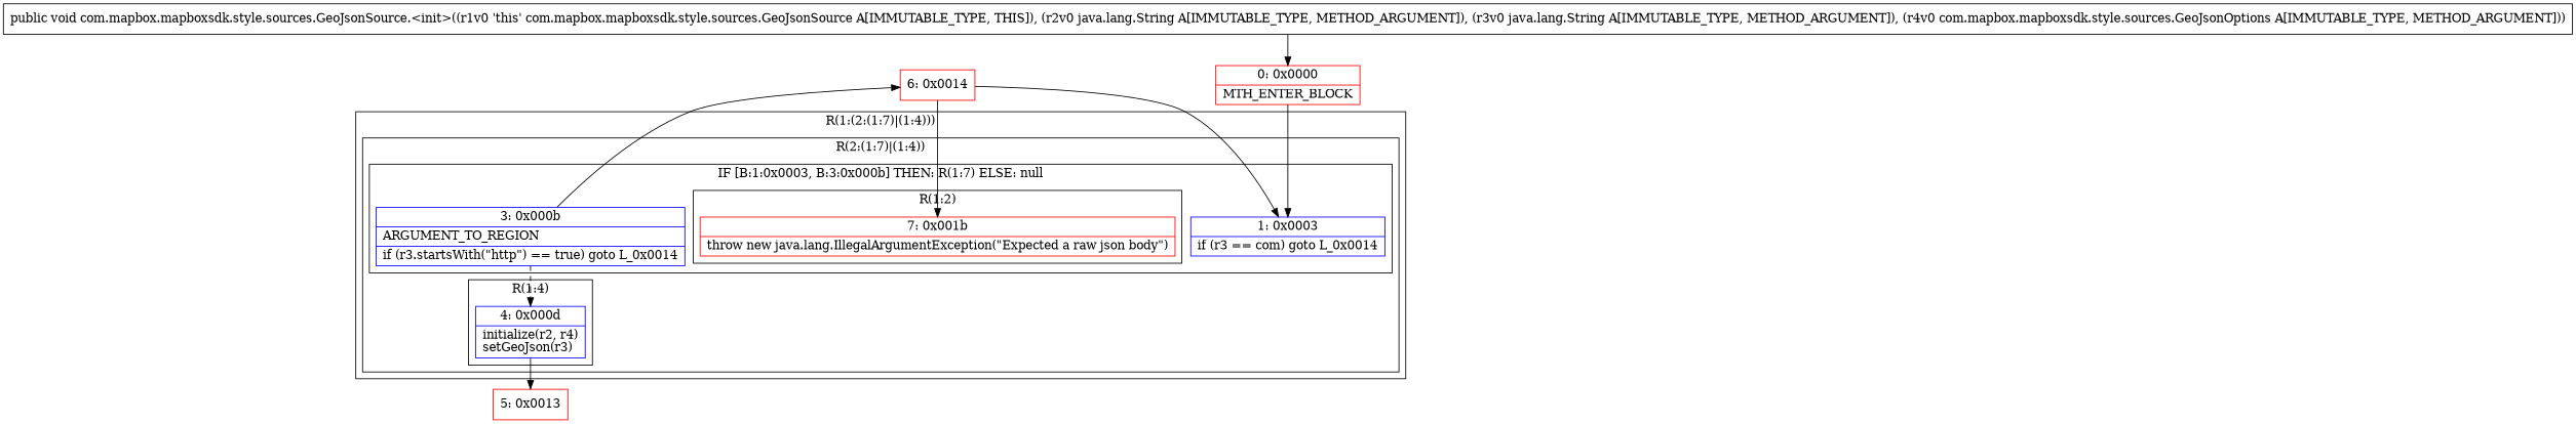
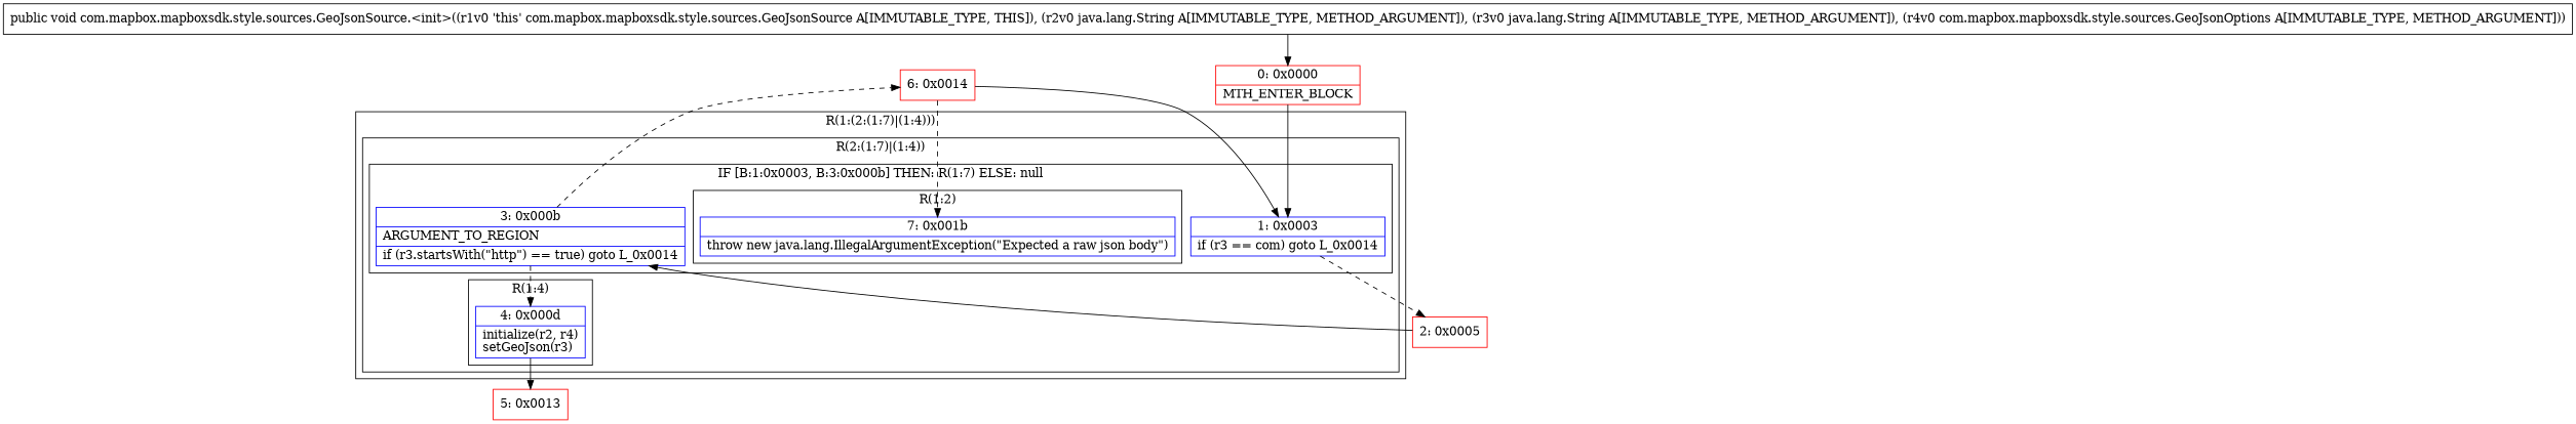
  digraph {
    node [color=blue shape=record]
-   n1 [color=red label="{7\:\ 0x001b|throw new java.lang.IllegalArgumentException(\"Expected a raw json body\")\l}"]
+   n1 [label="{7\:\ 0x001b|throw new java.lang.IllegalArgumentException(\"Expected a raw json body\")\l}"]
    n2 [label="{1\:\ 0x0003|if (r3 == com) goto L_0x0014\l}"]
    n3 [label="{3\:\ 0x000b|ARGUMENT_TO_REGION\l|if (r3.startsWith(\"http\") == true) goto L_0x0014\l}"]
    n4 [label="{4\:\ 0x000d|initialize(r2, r4)\lsetGeoJson(r3)\l}"]
+   n5 [color=red label="{2\:\ 0x0005}"]
    n6 [color=red label="{6\:\ 0x0014}"]
    n7 [color=red label="{5\:\ 0x0013}"]
    n8 [color=red label="{0\:\ 0x0000|MTH_ENTER_BLOCK\l}"]
    n9 [label="{public void com.mapbox.mapboxsdk.style.sources.GeoJsonSource.\<init\>((r1v0 'this' com.mapbox.mapboxsdk.style.sources.GeoJsonSource A[IMMUTABLE_TYPE, THIS]), (r2v0 java.lang.String A[IMMUTABLE_TYPE, METHOD_ARGUMENT]), (r3v0 java.lang.String A[IMMUTABLE_TYPE, METHOD_ARGUMENT]), (r4v0 com.mapbox.mapboxsdk.style.sources.GeoJsonOptions A[IMMUTABLE_TYPE, METHOD_ARGUMENT])) }" color=""]
    subgraph cluster_1 {
      label="R(1:(2:(1:7)|(1:4)))"
      subgraph cluster_2 {
        label="R(2:(1:7)|(1:4))"
        subgraph cluster_3 {
          label="IF [B:1:0x0003, B:3:0x000b] THEN: R(1:7) ELSE: null"
          n2
          n3
          subgraph cluster_4 {
            label="R(1:2)"
            n1
          }
        }
        subgraph cluster_5 {
          label="R(1:4)"
          n4
        }
      }
    }
+   n2 -> n5 [style=dashed]
    n3 -> n4 [style=dashed]
-   n3 -> n6
+   n3 -> n6 [style=dashed]
    n4 -> n7
-   n6 -> n1
+   n5 -> n3
+   n6 -> n1 [style=dashed]
    n6 -> n2
    n8 -> n2
    n9 -> n8
  }
